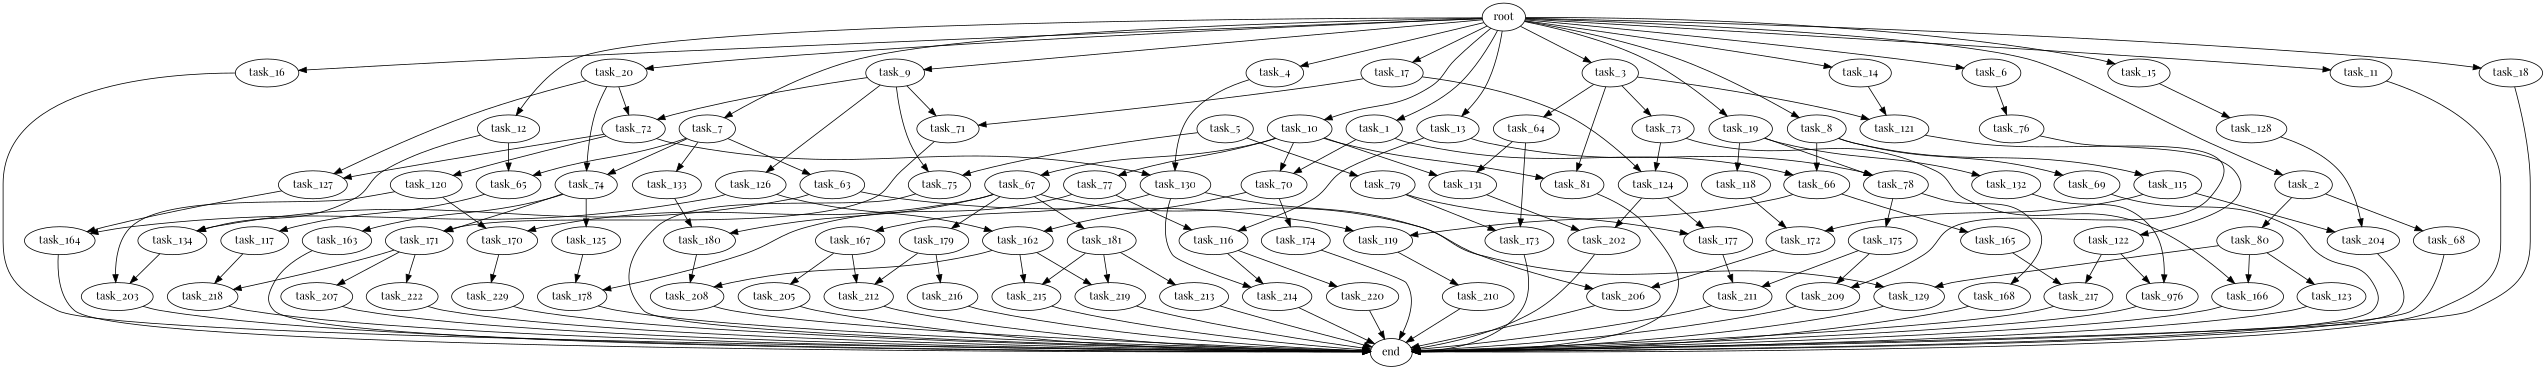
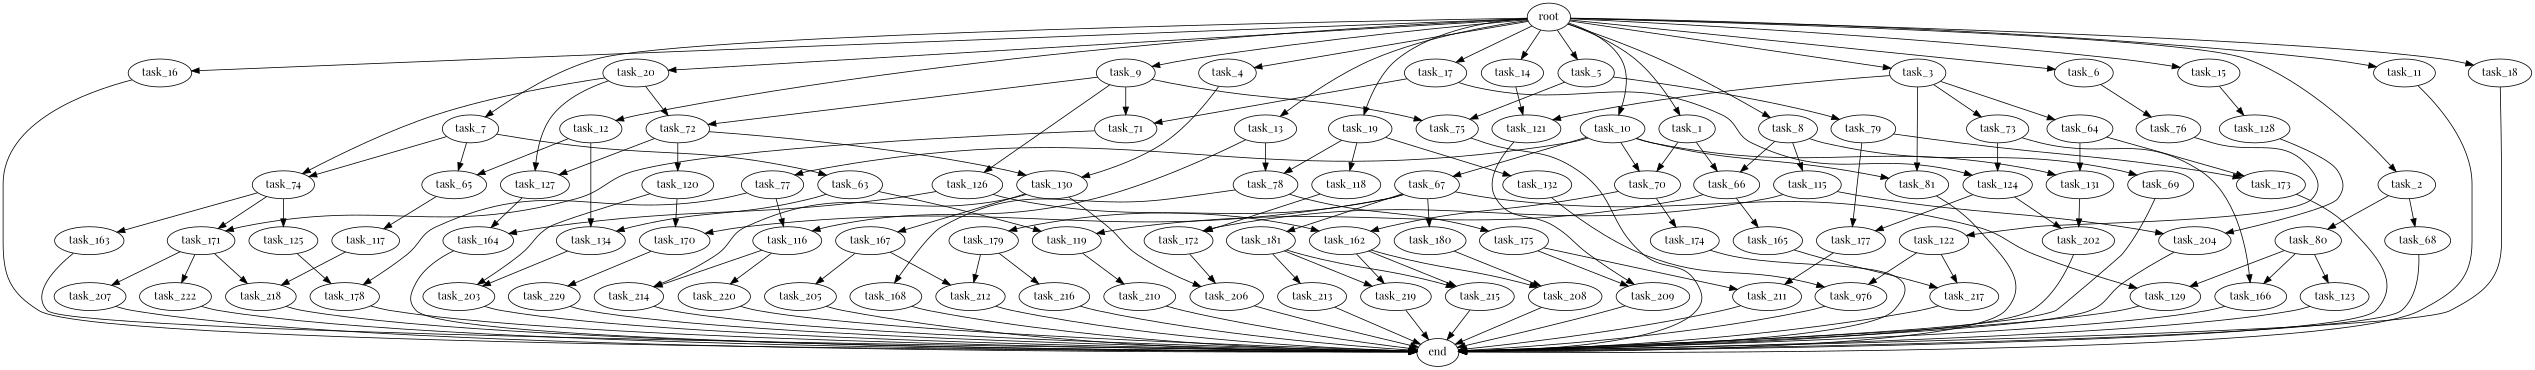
  digraph {
    fontname="Playfair Display"
    node [fontname="Playfair Display"]
    edge [fontname="Playfair Display"]
    task_207
    end
    task_16
    task_212
    task_168
    task_115
    task_172
    task_204
    task_206
    task_17
    task_71
    task_124
    task_171
    task_177
    task_202
    task_125
    task_178
    task_12
    task_134
    task_65
    task_203
    task_117
    task_119
    task_210
    task_14
    task_121
    task_209
    task_20
    task_72
    task_74
    task_127
    task_130
    task_120
    task_163
    task_164
    task_166
    task_68
    task_162
    task_219
    task_215
    task_208
    task_205
    task_66
    task_165
    task_217
    task_19
    task_118
    task_78
    task_132
    task_175
    n51 [label=task_976]
    task_6
    task_76
    task_122
    task_1
    task_70
    task_174
    task_2
    task_80
    task_123
    task_129
    task_79
    task_173
    task_211
    task_167
    task_214
    task_170
    task_63
    task_180
    root
    task_7
    task_11
    task_4
    task_18
    task_10
    task_13
    task_15
    task_3
    task_8
    task_9
    task_5
-   task_133
    task_131
    task_77
    task_81
    task_67
    task_116
    task_128
    task_73
    task_64
    task_69
    task_75
    task_126
    task_216
    task_218
    task_222
    task_220
    task_179
    task_181
    task_213
    n101 [label=task_229]
    task_207 -> end
    task_16 -> end
    task_212 -> end
    task_168 -> end
    task_115 -> task_172
    task_115 -> task_204
    task_172 -> task_206
    task_204 -> end
    task_206 -> end
    task_17 -> task_71
    task_17 -> task_124
    task_71 -> task_171
    task_124 -> task_177
    task_124 -> task_202
    task_171 -> task_207
    task_171 -> task_218
    task_171 -> task_222
    task_177 -> task_211
    task_202 -> end
    task_125 -> task_178
    task_178 -> end
    task_12 -> task_134
    task_12 -> task_65
    task_134 -> task_203
    task_65 -> task_117
    task_203 -> end
    task_117 -> task_218
    task_119 -> task_210
    task_210 -> end
    task_14 -> task_121
    task_121 -> task_209
    task_209 -> end
    task_20 -> task_72
    task_20 -> task_74
    task_20 -> task_127
    task_72 -> task_127
    task_72 -> task_130
    task_72 -> task_120
    task_74 -> task_171
    task_74 -> task_125
    task_74 -> task_163
    task_127 -> task_164
    task_130 -> task_206
    task_130 -> task_167
    task_130 -> task_214
    task_120 -> task_203
    task_120 -> task_170
    task_163 -> end
    task_164 -> end
    task_166 -> end
    task_68 -> end
    task_162 -> task_219
    task_162 -> task_215
    task_162 -> task_208
    task_219 -> end
    task_215 -> end
    task_208 -> end
    task_205 -> end
    task_66 -> task_119
    task_66 -> task_165
    task_165 -> task_217
    task_217 -> end
    task_19 -> task_118
    task_19 -> task_78
    task_19 -> task_132
    task_118 -> task_172
    task_78 -> task_168
    task_78 -> task_175
    task_132 -> n51
    task_175 -> task_209
    task_175 -> task_211
    n51 -> end
    task_6 -> task_76
    task_76 -> task_122
    task_122 -> task_217
    task_122 -> n51
    task_1 -> task_66
    task_1 -> task_70
    task_70 -> task_162
    task_70 -> task_174
    task_174 -> end
    task_2 -> task_68
    task_2 -> task_80
    task_80 -> task_166
    task_80 -> task_123
    task_80 -> task_129
    task_123 -> end
    task_129 -> end
    task_79 -> task_177
    task_79 -> task_173
    task_173 -> end
    task_211 -> end
    task_167 -> task_212
    task_167 -> task_205
    task_214 -> end
    task_170 -> n101
    task_63 -> task_134
    task_63 -> task_119
    task_180 -> task_208
    root -> task_16
    root -> task_17
    root -> task_12
    root -> task_14
    root -> task_20
    root -> task_19
    root -> task_6
    root -> task_1
    root -> task_2
    root -> task_7
    root -> task_11
    root -> task_4
    root -> task_18
    root -> task_10
    root -> task_13
    root -> task_15
    root -> task_3
    root -> task_8
    root -> task_9
+   root -> task_5
    task_7 -> task_65
    task_7 -> task_74
    task_7 -> task_63
-   task_7 -> task_133
    task_11 -> end
    task_4 -> task_130
    task_18 -> end
    task_10 -> task_70
    task_10 -> task_131
    task_10 -> task_77
    task_10 -> task_81
    task_10 -> task_67
    task_13 -> task_78
    task_13 -> task_116
    task_15 -> task_128
    task_3 -> task_121
    task_3 -> task_81
    task_3 -> task_73
    task_3 -> task_64
    task_8 -> task_115
    task_8 -> task_66
    task_8 -> task_69
    task_9 -> task_71
    task_9 -> task_72
    task_9 -> task_75
    task_9 -> task_126
    task_5 -> task_79
    task_5 -> task_75
-   task_133 -> task_180
    task_131 -> task_202
    task_77 -> task_178
    task_77 -> task_116
    task_81 -> end
    task_67 -> task_129
    task_67 -> task_170
    task_67 -> task_180
    task_67 -> task_179
    task_67 -> task_181
    task_116 -> task_214
    task_116 -> task_220
    task_128 -> task_204
    task_73 -> task_124
    task_73 -> task_166
    task_64 -> task_173
    task_64 -> task_131
    task_69 -> end
    task_75 -> end
    task_126 -> task_164
    task_126 -> task_162
    task_216 -> end
    task_218 -> end
    task_222 -> end
    task_220 -> end
    task_179 -> task_212
    task_179 -> task_216
    task_181 -> task_219
    task_181 -> task_215
    task_181 -> task_213
    task_213 -> end
    n101 -> end
  }
